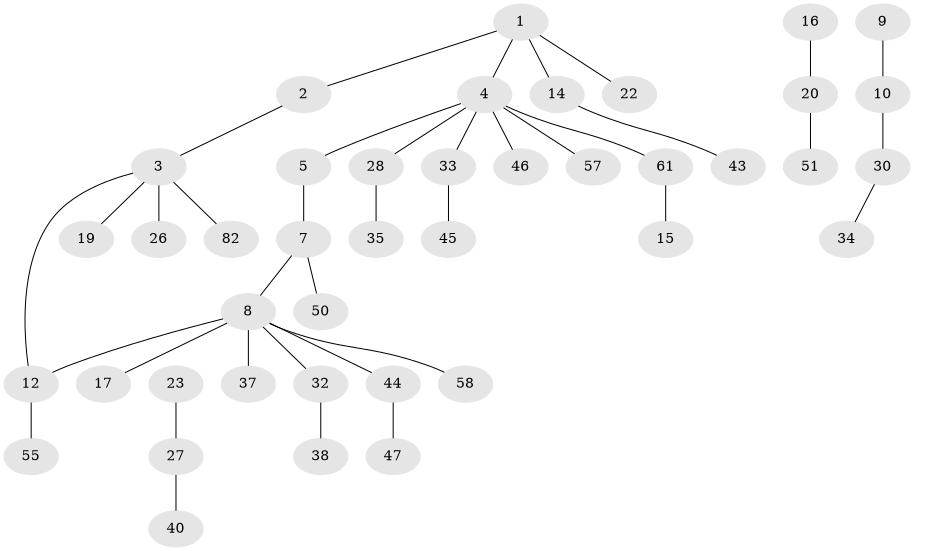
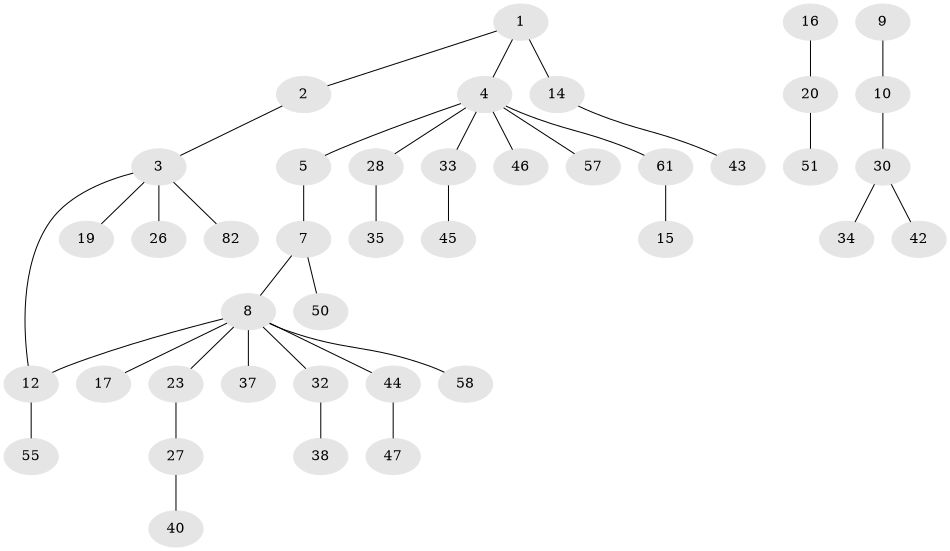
  graph {
    node [color=gray90 style=filled]
    1 [super="+54"]
    2
    4 [super="+13"]
    14 [super="+39"]
-   22
    3 [super="+24"]
    5 [super="+6"]
    n8 [label=28 super="+60"]
    33
    46
    57
    61
    43
    12 [super="+18"]
    19
    26 [super="+37"]
    n17 [label=82 super="+53"]
    55
    7 [super="+11"]
    16
    20
    35
    45 [super="+59"]
    15
    8 [super="+29"]
    50
    17
    23
    n29 [label=37 super="+41"]
    32
    44 [super="+48"]
    58
    10 [super="+21"]
    9
    27 [super="+28"]
    38 [super="+56"]
    47
    30 [super="+36"]
    34 [super="+49"]
+   42
    51
    40
    1 -- 2
    1 -- 4
    1 -- 14
-   1 -- 22
    2 -- 3
    4 -- 5
    4 -- n8
    4 -- 33
    4 -- 46
    4 -- 57
    4 -- 61
    14 -- 43
    3 -- 12
    3 -- 19
    3 -- 26
    3 -- n17
    5 -- 7
    n8 -- 35
    33 -- 45
    61 -- 15
    12 -- 55
    7 -- 8
    7 -- 50
    16 -- 20
    20 -- 51
    8 -- 12
    8 -- 17
+   8 -- 23
    8 -- n29
    8 -- 32
    8 -- 44
    8 -- 58
    23 -- 27
    32 -- 38
    44 -- 47
    10 -- 30
    9 -- 10
    27 -- 40
    30 -- 34
+   30 -- 42
  }
